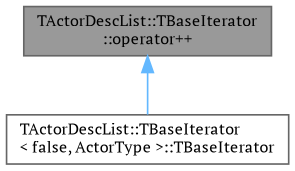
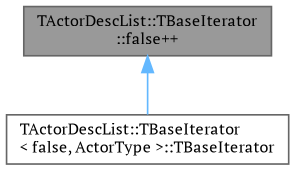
  digraph {
    rankdir=TB
    fontname="PT Serif"
    node [fontname="PT Serif" fontsize=10 shape=box style=filled]
-   n1 [color=gray40 fillcolor=grey60 fontcolor=black height=0.2 label="TActorDescList::TBaseIterator\l::operator++" width=0.4]
+   n1 [color=gray40 fillcolor=grey60 fontcolor=black height=0.2 label="TActorDescList::TBaseIterator\l::false++" width=0.4]
    n2 [color=grey40 fillcolor=white height=0.2 label="TActorDescList::TBaseIterator\l\< false, ActorType \>::TBaseIterator" width=0.4]
    n1 -> n2 [color=steelblue1 dir=back fontname="PT Serif" fontsize=10 labelfontname=Helvetica labelfontsize=10 style=solid]
  }
